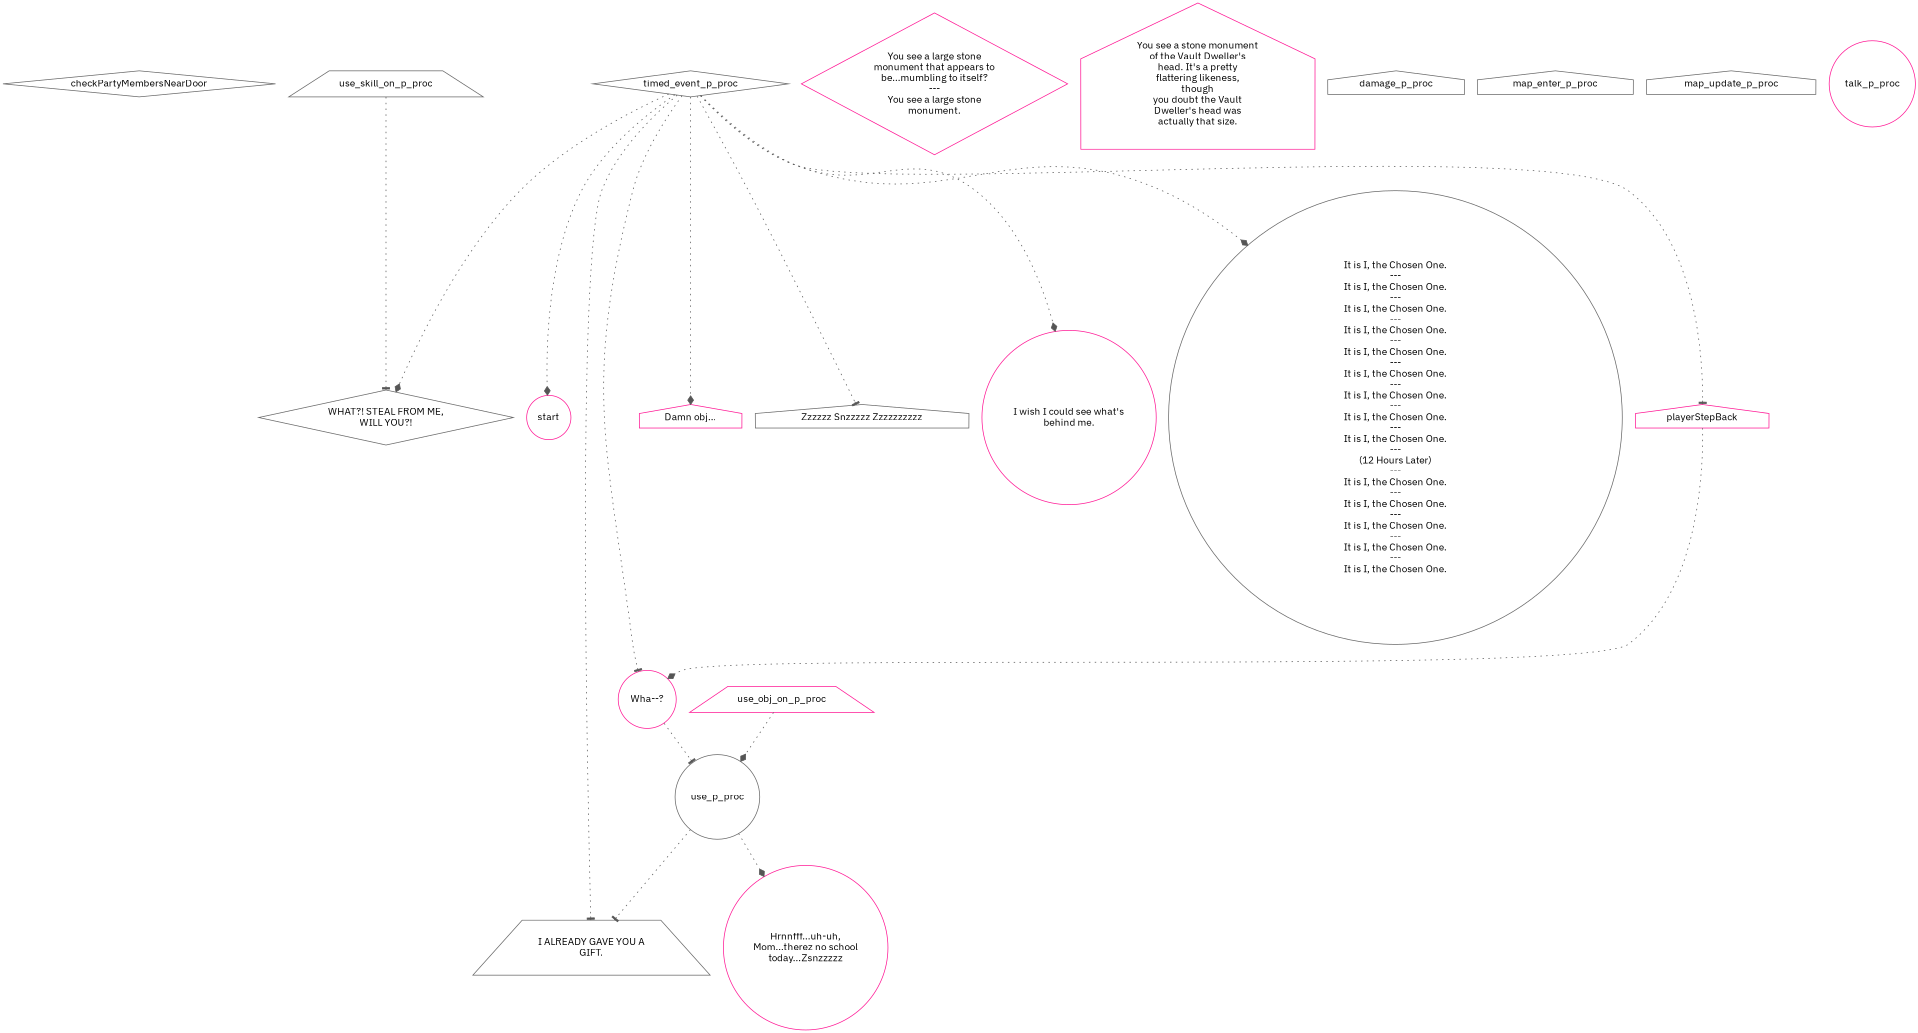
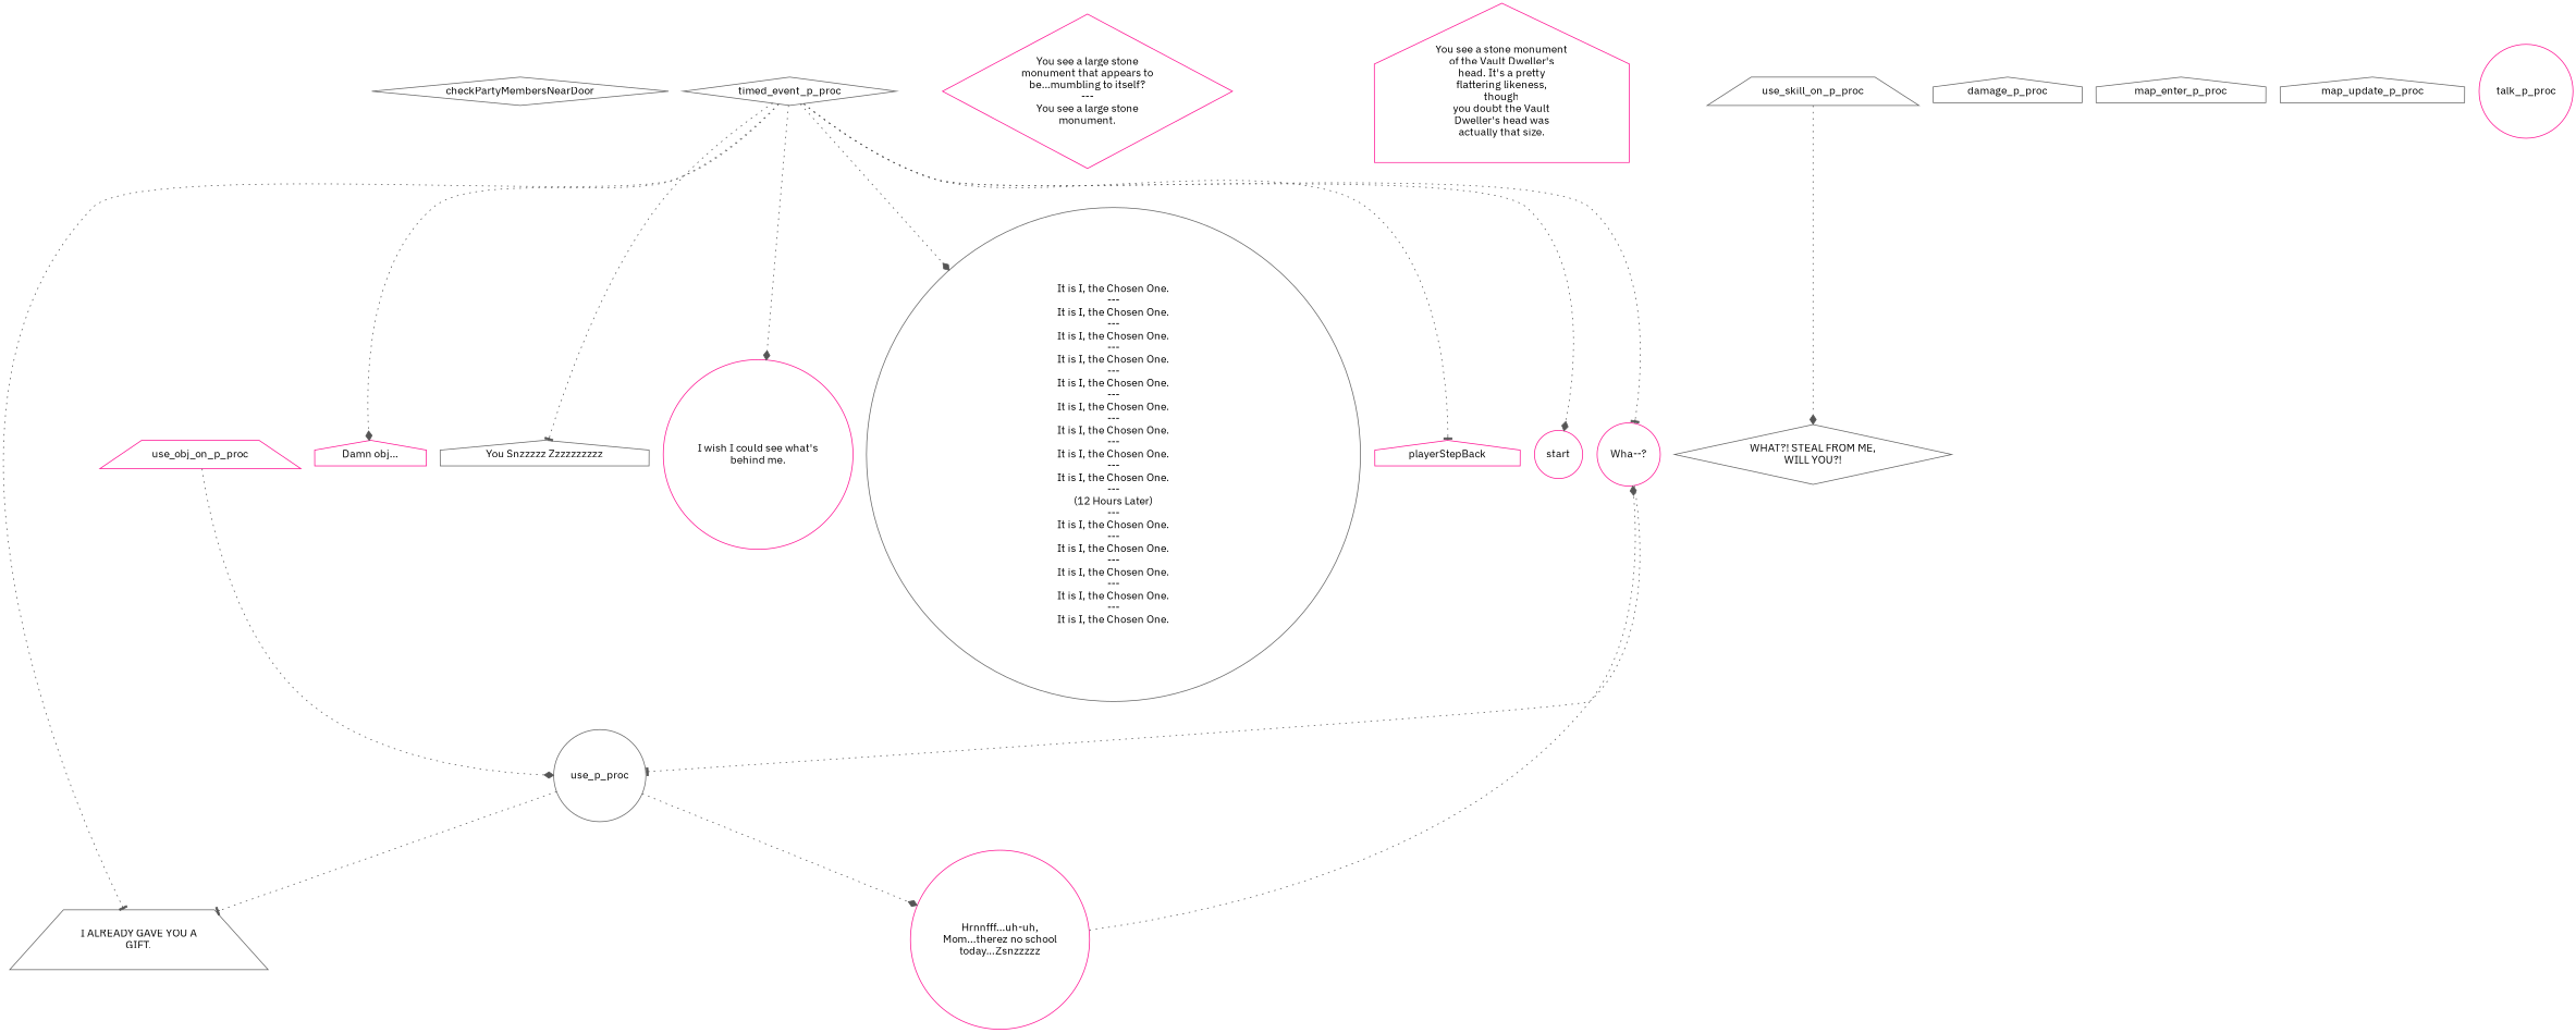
  digraph {
    fontname="IBM Plex Sans"
    node [color=gray40 fillcolor="#FFFFFF" fontname="IBM Plex Sans" shape=circle style=filled]
    edge [arrowhead=diamond color="#555555" fontname="IBM Plex Sans" style=dotted]
    checkPartyMembersNearDoor [shape=diamond]
    start [color=deeppink]
    use_p_proc
    n4 [label="I ALREADY GAVE YOU A\nGIFT." shape=trapezium]
    n5 [color=deeppink label="Hrnnfff...uh-uh,\nMom...therez no school\ntoday...Zsnzzzzz"]
    n6 [color=deeppink label="Wha--?"]
    n7 [color=deeppink label="You see a large stone\nmonument that appears to\nbe...mumbling to itself?\n---\nYou see a large stone\nmonument." shape=diamond]
    n8 [color=deeppink label="You see a stone monument\nof the Vault Dweller's\nhead. It's a pretty\nflattering likeness,\nthough\nyou doubt the Vault\nDweller's head was\nactually that size." shape=house]
    use_skill_on_p_proc [shape=trapezium]
    n10 [label="WHAT?! STEAL FROM ME,\nWILL YOU?!" shape=diamond]
    use_obj_on_p_proc [color=deeppink shape=trapezium]
    damage_p_proc [shape=house]
    map_enter_p_proc [shape=house]
    map_update_p_proc [shape=house]
    talk_p_proc [color=deeppink]
    n16 [color=deeppink label="Damn obj..." shape=house]
-   n17 [label="Zzzzzz Snzzzzz Zzzzzzzzzz" shape=house]
+   n17 [label="You Snzzzzz Zzzzzzzzzz" shape=house]
    n18 [color=deeppink label="I wish I could see what's\nbehind me."]
    n19 [label="It is I, the Chosen One.\n---\nIt is I, the Chosen One.\n---\nIt is I, the Chosen One.\n---\nIt is I, the Chosen One.\n---\nIt is I, the Chosen One.\n---\nIt is I, the Chosen One.\n---\nIt is I, the Chosen One.\n---\nIt is I, the Chosen One.\n---\nIt is I, the Chosen One.\n---\n(12 Hours Later)\n---\nIt is I, the Chosen One.\n---\nIt is I, the Chosen One.\n---\nIt is I, the Chosen One.\n---\nIt is I, the Chosen One.\n---\nIt is I, the Chosen One."]
    playerStepBack [color=deeppink shape=house]
    timed_event_p_proc [shape=diamond]
    use_p_proc -> n4 [arrowhead=tee]
    use_p_proc -> n5
-   playerStepBack -> n6
+   n5 -> n6
    n6 -> use_p_proc [arrowhead=tee]
-   use_skill_on_p_proc -> n10 [arrowhead=tee]
+   use_skill_on_p_proc -> n10
    use_obj_on_p_proc -> use_p_proc
    timed_event_p_proc -> start
    timed_event_p_proc -> n4 [arrowhead=tee]
    timed_event_p_proc -> n6 [arrowhead=tee]
-   timed_event_p_proc -> n10
    timed_event_p_proc -> n16
    timed_event_p_proc -> n17 [arrowhead=tee]
    timed_event_p_proc -> n18
    timed_event_p_proc -> n19
    timed_event_p_proc -> playerStepBack [arrowhead=tee]
  }
